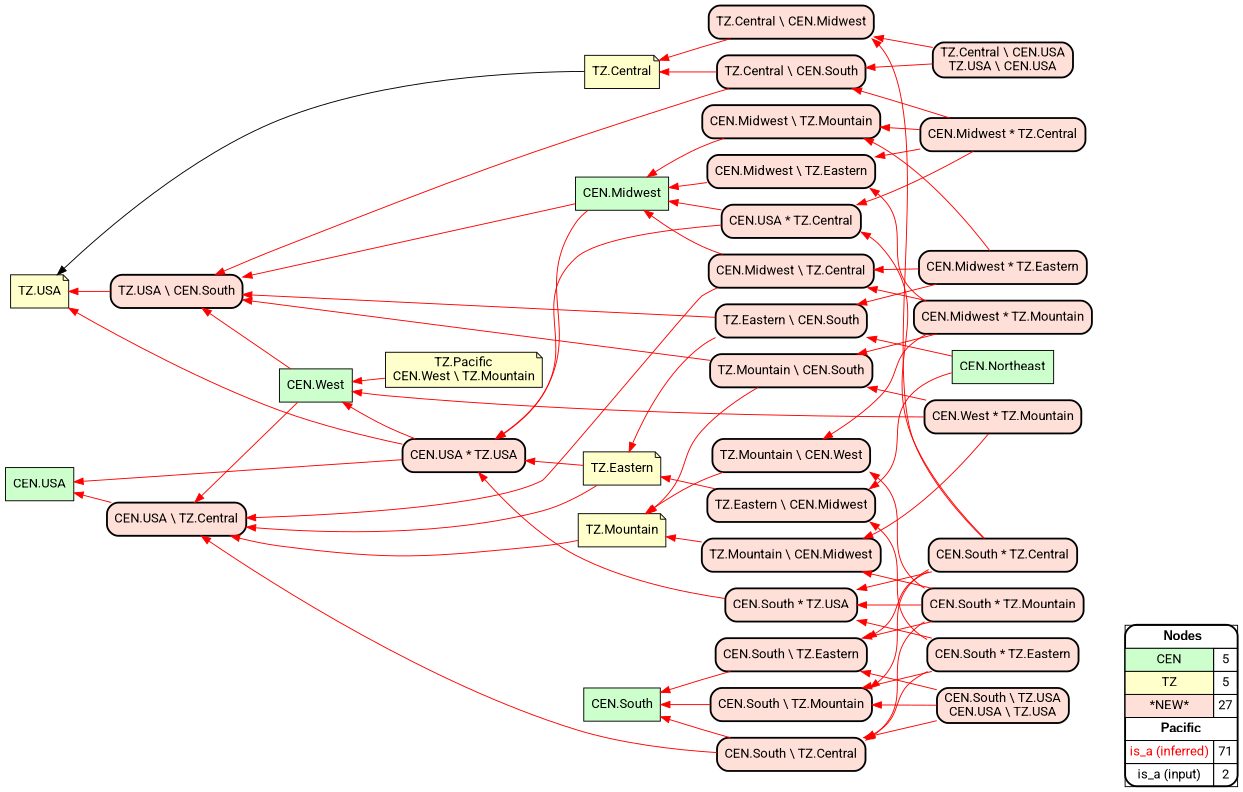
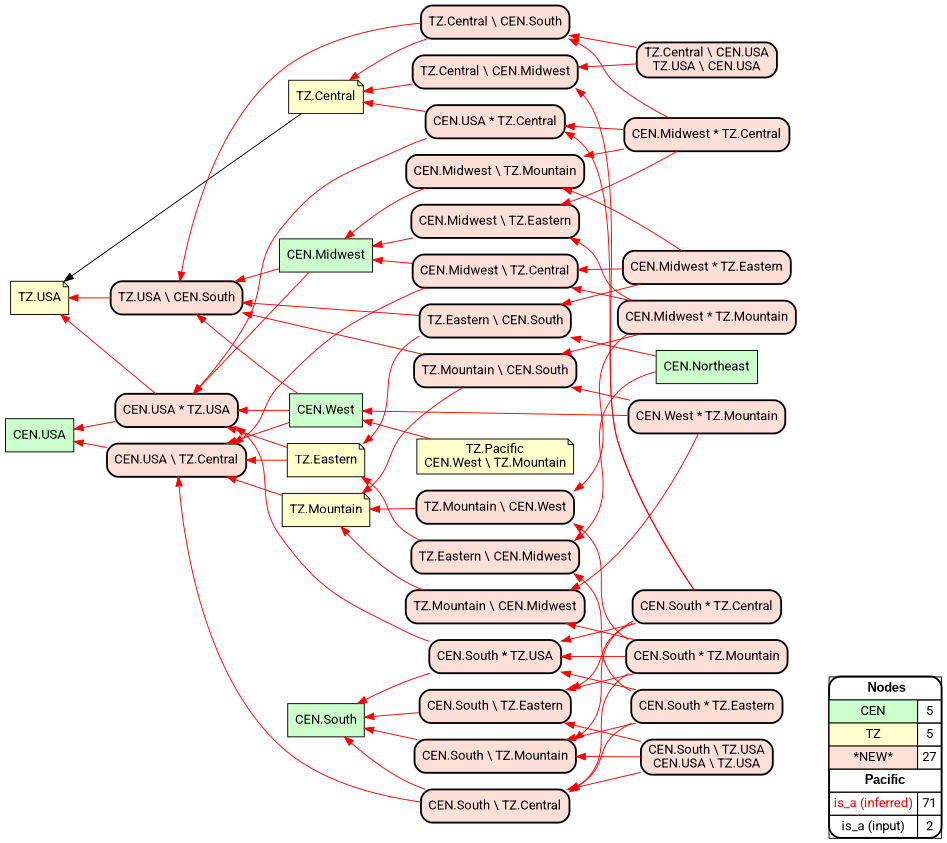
  digraph {
    fontname=Roboto
    rankdir=RL
    node [fillcolor="#FFE0D8" fontname=Roboto shape=box style="filled,rounded,bold"]
    edge [arrowhead=normal color="#FF0000" constraint=true fontname=Roboto penwidth=1 style=solid]
    n1 [fillcolor=white label=<   <TABLE BORDER="0" CELLBORDER="1" CELLSPACING="0" CELLPADDING="4">  <TR> <TD COLSPAN="2"><font face="Arial Black"> Nodes</font></TD> </TR>  <TR>   <TD bgcolor="#CCFFCC" fontname="helvetica">CEN</TD>   <TD>5</TD>   </TR>  <TR>   <TD bgcolor="#FFFFCC" fontname="helvetica">TZ</TD>   <TD>5</TD>   </TR>  <TR>   <TD bgcolor="#FFE0D8" fontname="helvetica">*NEW*</TD>   <TD>27</TD>   </TR>  <TR> <TD COLSPAN="2"><font face = "Arial Black"> Pacific </font></TD> </TR>  <TR>   <TD><font color ="#FF0000">is_a (inferred)</font></TD><TD>71</TD> </TR> <TR>   <TD><font color ="#000000">is_a (input)</font></TD><TD>2</TD> </TR> </TABLE>   > margin=0]
    "CEN.Midwest" [fillcolor="#CCFFCC" style=filled]
    "TZ.USA \\ CEN.South"
    "CEN.USA * TZ.USA"
    "TZ.USA" [fillcolor="#FFFFCC" shape=note style=filled]
    "CEN.USA" [fillcolor="#CCFFCC" style=filled]
    "CEN.West" [fillcolor="#CCFFCC" style=filled]
    "CEN.USA \\ TZ.Central"
    "CEN.Northeast" [fillcolor="#CCFFCC" style=filled]
    "TZ.Eastern \\ CEN.Midwest"
    "TZ.Eastern \\ CEN.South"
    "TZ.Eastern" [fillcolor="#FFFFCC" shape=note style=filled]
    "CEN.South" [fillcolor="#CCFFCC" style=filled]
    "TZ.Mountain" [fillcolor="#FFFFCC" shape=note style=filled]
    "TZ.Central" [fillcolor="#FFFFCC" shape=note style=filled]
    "TZ.Pacific\nCEN.West \\ TZ.Mountain" [fillcolor="#FFFFCC" shape=note style=filled]
    "CEN.South * TZ.Eastern"
    "CEN.South \\ TZ.Mountain"
    "CEN.South \\ TZ.Central"
    "CEN.South * TZ.USA"
    "CEN.South \\ TZ.Eastern"
    "CEN.South * TZ.Central"
    "TZ.Central \\ CEN.Midwest"
    "CEN.USA * TZ.Central"
    "TZ.Central \\ CEN.South"
    "CEN.South * TZ.Mountain"
    "TZ.Mountain \\ CEN.West"
    "TZ.Mountain \\ CEN.Midwest"
    "CEN.Midwest \\ TZ.Mountain"
    "CEN.Midwest * TZ.Eastern"
    "CEN.Midwest \\ TZ.Central"
    "CEN.Midwest * TZ.Central"
    "CEN.Midwest \\ TZ.Eastern"
    "CEN.West * TZ.Mountain"
    "TZ.Mountain \\ CEN.South"
    "CEN.Midwest * TZ.Mountain"
    "CEN.South \\ TZ.USA\nCEN.USA \\ TZ.USA"
    "TZ.Central \\ CEN.USA\nTZ.USA \\ CEN.USA"
    subgraph sub_1 {
      rank=source
      n1
    }
    "CEN.Midwest" -> "TZ.USA \\ CEN.South"
    "CEN.Midwest" -> "CEN.USA * TZ.USA"
    "TZ.USA \\ CEN.South" -> "TZ.USA"
    "CEN.USA * TZ.USA" -> "TZ.USA"
    "CEN.USA * TZ.USA" -> "CEN.USA"
    "CEN.West" -> "TZ.USA \\ CEN.South"
-   "CEN.USA * TZ.USA" -> "CEN.West"
+   "CEN.West" -> "CEN.USA * TZ.USA"
    "CEN.West" -> "CEN.USA \\ TZ.Central"
    "CEN.USA \\ TZ.Central" -> "CEN.USA"
    "CEN.Northeast" -> "TZ.Eastern \\ CEN.Midwest"
    "CEN.Northeast" -> "TZ.Eastern \\ CEN.South"
    "TZ.Eastern \\ CEN.Midwest" -> "TZ.Eastern"
    "TZ.Eastern \\ CEN.South" -> "TZ.USA \\ CEN.South"
    "TZ.Eastern \\ CEN.South" -> "TZ.Eastern"
    "TZ.Eastern" -> "CEN.USA * TZ.USA"
    "TZ.Eastern" -> "CEN.USA \\ TZ.Central"
    "TZ.Mountain" -> "CEN.USA \\ TZ.Central"
    "TZ.Central" -> "TZ.USA" [color="#000000"]
    "TZ.Pacific\nCEN.West \\ TZ.Mountain" -> "CEN.West"
    "CEN.South * TZ.Eastern" -> "TZ.Eastern \\ CEN.Midwest"
    "CEN.South * TZ.Eastern" -> "CEN.South \\ TZ.Mountain"
    "CEN.South * TZ.Eastern" -> "CEN.South \\ TZ.Central"
    "CEN.South * TZ.Eastern" -> "CEN.South * TZ.USA"
    "CEN.South \\ TZ.Mountain" -> "CEN.South"
    "CEN.South \\ TZ.Central" -> "CEN.USA \\ TZ.Central"
    "CEN.South \\ TZ.Central" -> "CEN.South"
    "CEN.South * TZ.USA" -> "CEN.USA * TZ.USA"
+   "CEN.South * TZ.USA" -> "CEN.South"
    "CEN.South \\ TZ.Eastern" -> "CEN.South"
    "CEN.South * TZ.Central" -> "CEN.South \\ TZ.Mountain"
    "CEN.South * TZ.Central" -> "CEN.South * TZ.USA"
    "CEN.South * TZ.Central" -> "CEN.South \\ TZ.Eastern"
    "CEN.South * TZ.Central" -> "TZ.Central \\ CEN.Midwest"
    "CEN.South * TZ.Central" -> "CEN.USA * TZ.Central"
    "TZ.Central \\ CEN.Midwest" -> "TZ.Central"
    "CEN.USA * TZ.Central" -> "CEN.USA * TZ.USA"
-   "CEN.USA * TZ.Central" -> "CEN.Midwest"
+   "CEN.USA * TZ.Central" -> "TZ.Central"
    "TZ.Central \\ CEN.South" -> "TZ.USA \\ CEN.South"
    "TZ.Central \\ CEN.South" -> "TZ.Central"
    "CEN.South * TZ.Mountain" -> "CEN.South \\ TZ.Central"
    "CEN.South * TZ.Mountain" -> "CEN.South * TZ.USA"
    "CEN.South * TZ.Mountain" -> "CEN.South \\ TZ.Eastern"
    "CEN.South * TZ.Mountain" -> "TZ.Mountain \\ CEN.West"
    "CEN.South * TZ.Mountain" -> "TZ.Mountain \\ CEN.Midwest"
    "TZ.Mountain \\ CEN.West" -> "TZ.Mountain"
    "TZ.Mountain \\ CEN.Midwest" -> "TZ.Mountain"
    "CEN.Midwest \\ TZ.Mountain" -> "CEN.Midwest"
    "CEN.Midwest * TZ.Eastern" -> "TZ.Eastern \\ CEN.South"
    "CEN.Midwest * TZ.Eastern" -> "CEN.Midwest \\ TZ.Mountain"
    "CEN.Midwest * TZ.Eastern" -> "CEN.Midwest \\ TZ.Central"
    "CEN.Midwest \\ TZ.Central" -> "CEN.Midwest"
    "CEN.Midwest \\ TZ.Central" -> "CEN.USA \\ TZ.Central"
    "CEN.Midwest * TZ.Central" -> "CEN.USA * TZ.Central"
    "CEN.Midwest * TZ.Central" -> "TZ.Central \\ CEN.South"
    "CEN.Midwest * TZ.Central" -> "CEN.Midwest \\ TZ.Mountain"
    "CEN.Midwest * TZ.Central" -> "CEN.Midwest \\ TZ.Eastern"
    "CEN.Midwest \\ TZ.Eastern" -> "CEN.Midwest"
    "CEN.West * TZ.Mountain" -> "CEN.West"
    "CEN.West * TZ.Mountain" -> "TZ.Mountain \\ CEN.Midwest"
    "CEN.West * TZ.Mountain" -> "TZ.Mountain \\ CEN.South"
    "TZ.Mountain \\ CEN.South" -> "TZ.USA \\ CEN.South"
    "TZ.Mountain \\ CEN.South" -> "TZ.Mountain"
    "CEN.Midwest * TZ.Mountain" -> "TZ.Mountain \\ CEN.West"
    "CEN.Midwest * TZ.Mountain" -> "CEN.Midwest \\ TZ.Central"
    "CEN.Midwest * TZ.Mountain" -> "CEN.Midwest \\ TZ.Eastern"
    "CEN.Midwest * TZ.Mountain" -> "TZ.Mountain \\ CEN.South"
    "CEN.South \\ TZ.USA\nCEN.USA \\ TZ.USA" -> "CEN.South \\ TZ.Mountain"
    "CEN.South \\ TZ.USA\nCEN.USA \\ TZ.USA" -> "CEN.South \\ TZ.Central"
    "CEN.South \\ TZ.USA\nCEN.USA \\ TZ.USA" -> "CEN.South \\ TZ.Eastern"
    "TZ.Central \\ CEN.USA\nTZ.USA \\ CEN.USA" -> "TZ.Central \\ CEN.Midwest"
    "TZ.Central \\ CEN.USA\nTZ.USA \\ CEN.USA" -> "TZ.Central \\ CEN.South"
  }
